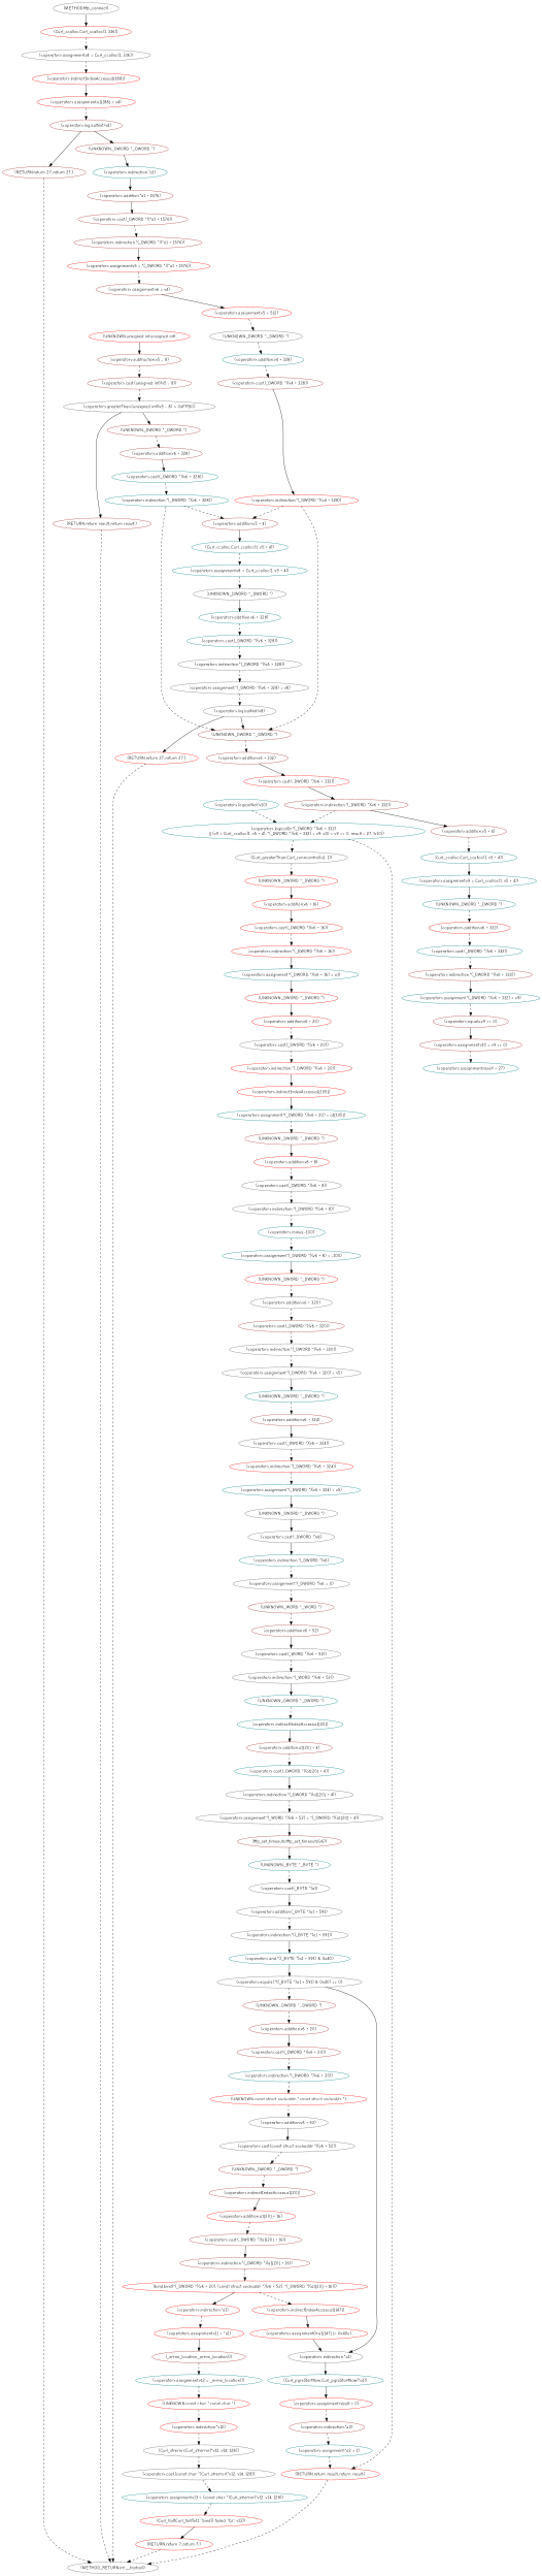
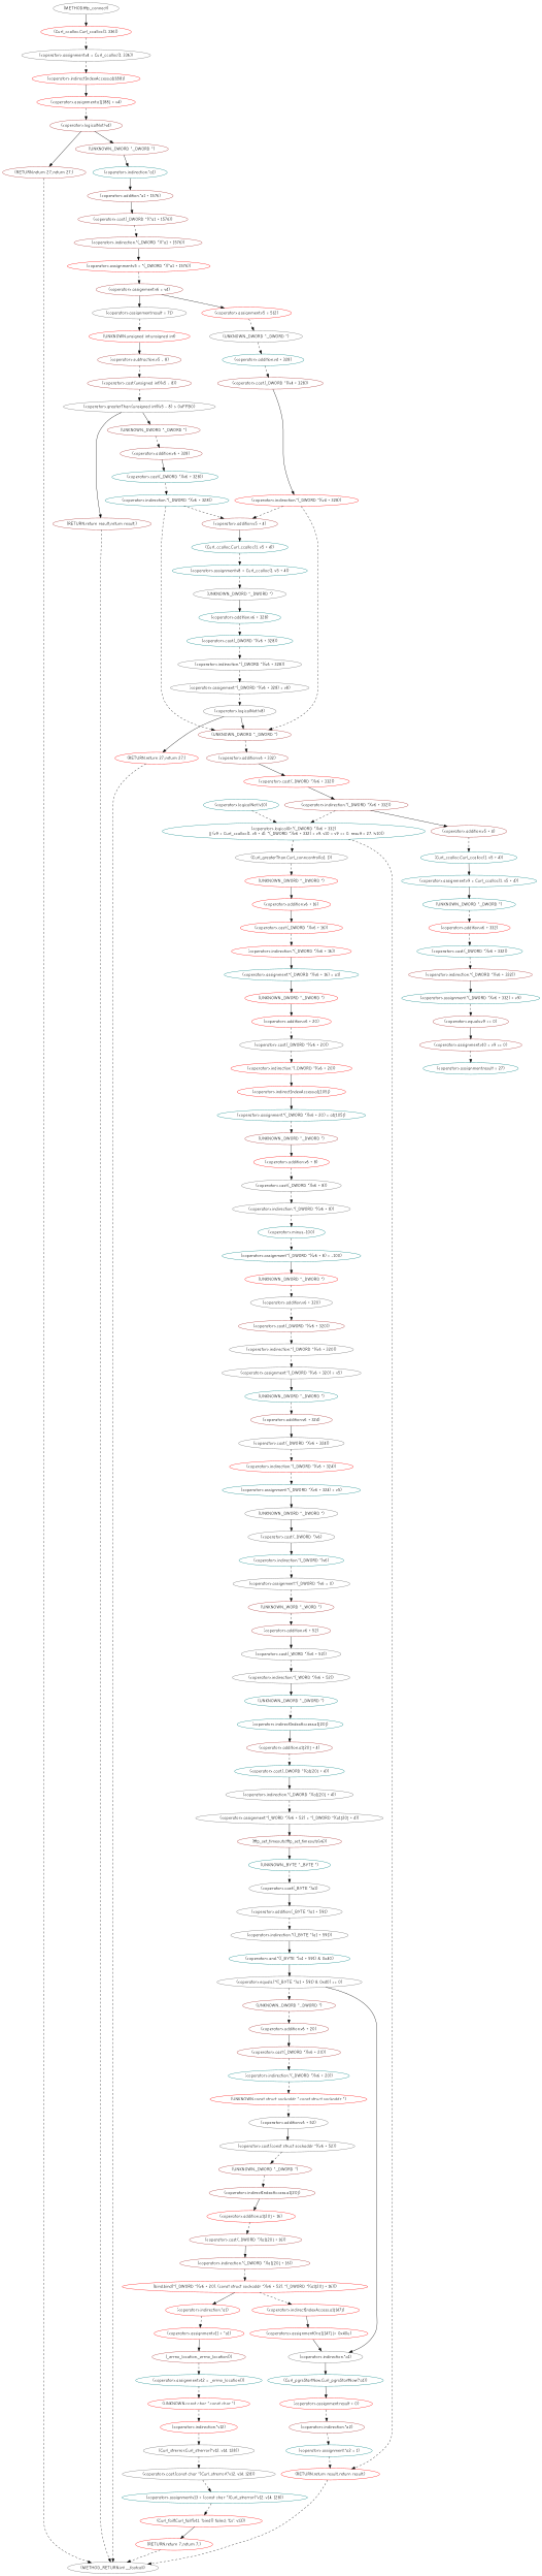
  digraph {
    fontname="Comic Neue"
    node [color=brown fontname="Comic Neue"]
    edge [fontname="Comic Neue" style=dashed]
    n1 [color=gray40 label="(<operator>.assignment,v4 = Curl_ccalloc(1, 336))"]
    n2 [color=red label="(<operator>.indirectIndexAccess,a1[188])"]
    n3 [color=red label="(<operator>.assignment,a1[188] = v4)"]
    n4 [color=red label="(Curl_ccalloc,Curl_ccalloc(1, 336))"]
    n5 [label="(<operator>.logicalNot,!v4)"]
    n6 [label="(RETURN,return 27;,return 27;)"]
    n7 [label="(UNKNOWN,_DWORD *,_DWORD *)"]
    n8 [color=gray40 label="(METHOD_RETURN,int __fastcall)"]
    n9 [color=teal label="(<operator>.indirection,*a1)"]
    n10 [color=red label="(<operator>.assignment,v5 = *(_DWORD *)(*a1 + 1576))"]
    n11 [label="(<operator>.assignment,v6 = v4)"]
+   n12 [color=gray40 label="(<operator>.assignment,result = 71)"]
    n13 [color=red label="(<operator>.assignment,v5 = 512)"]
    n14 [label="(<operator>.indirection,*(_DWORD *)(*a1 + 1576))"]
    n15 [label="(<operator>.cast,(_DWORD *)(*a1 + 1576))"]
    n16 [label="(<operator>.addition,*a1 + 1576)"]
    n17 [color=red label="(UNKNOWN,unsigned int,unsigned int)"]
    n18 [color=gray40 label="(UNKNOWN,_DWORD *,_DWORD *)"]
    n19 [label="(<operator>.subtraction,v5 - 8)"]
    n20 [color=gray40 label="(<operator>.greaterThan,(unsigned int)(v5 - 8) > 0xFFB0)"]
    n21 [label="(RETURN,return result;,return result;)"]
    n22 [label="(UNKNOWN,_DWORD *,_DWORD *)"]
    n23 [label="(<operator>.addition,v6 + 328)"]
    n24 [label="(<operator>.cast,(unsigned int)(v5 - 8))"]
    n25 [color=teal label="(<operator>.indirection,*(_DWORD *)(v6 + 328))"]
    n26 [label="(<operator>.addition,v5 + 4)"]
    n27 [label="(UNKNOWN,_DWORD *,_DWORD *)"]
    n28 [color=teal label="(Curl_ccalloc,Curl_ccalloc(1, v5 + 4))"]
    n29 [label="(<operator>.addition,v6 + 332)"]
    n30 [color=teal label="(<operator>.cast,(_DWORD *)(v6 + 328))"]
    n31 [color=teal label="(<operator>.addition,v4 + 328)"]
    n32 [color=red label="(<operator>.indirection,*(_DWORD *)(v4 + 328))"]
    n33 [label="(<operator>.cast,(_DWORD *)(v4 + 328))"]
    n34 [color=teal label="(<operator>.assignment,v8 = Curl_ccalloc(1, v5 + 4))"]
    n35 [color=gray40 label="(UNKNOWN,_DWORD *,_DWORD *)"]
    n36 [color=teal label="(<operator>.addition,v6 + 328)"]
    n37 [color=gray40 label="(<operator>.assignment,*(_DWORD *)(v6 + 328) = v8)"]
    n38 [color=gray40 label="(<operator>.logicalNot,!v8)"]
    n39 [color=red label="(RETURN,return 27;,return 27;)"]
    n40 [color=gray40 label="(<operator>.indirection,*(_DWORD *)(v6 + 328))"]
    n41 [color=teal label="(<operator>.cast,(_DWORD *)(v6 + 328))"]
    n42 [color=teal label="(<operator>.logicalOr,*(_DWORD *)(v6 + 332)\n    || (v9 = Curl_ccalloc(1, v5 + 4), *(_DWORD *)(v6 + 332) = v9, v10 = v9 == 0, result = 27, !v10))"]
    n43 [color=gray40 label="(Curl_greaterThan,Curl_conncontrol(a1, 1))"]
    n44 [color=red label="(RETURN,return result;,return result;)"]
    n45 [color=red label="(UNKNOWN,_DWORD *,_DWORD *)"]
    n46 [label="(<operator>.indirection,*(_DWORD *)(v6 + 332))"]
    n47 [label="(<operator>.addition,v5 + 4)"]
    n48 [color=teal label="(Curl_ccalloc,Curl_ccalloc(1, v5 + 4))"]
    n49 [color=red label="(<operator>.cast,(_DWORD *)(v6 + 332))"]
    n50 [color=teal label="(<operator>.assignment,v9 = Curl_ccalloc(1, v5 + 4))"]
    n51 [color=teal label="(UNKNOWN,_DWORD *,_DWORD *)"]
    n52 [color=red label="(<operator>.addition,v6 + 332)"]
    n53 [color=teal label="(<operator>.assignment,*(_DWORD *)(v6 + 332) = v9)"]
    n54 [label="(<operator>.equals,v9 == 0)"]
    n55 [label="(<operator>.assignment,v10 = v9 == 0)"]
    n56 [label="(<operator>.indirection,*(_DWORD *)(v6 + 332))"]
    n57 [color=teal label="(<operator>.cast,(_DWORD *)(v6 + 332))"]
    n58 [color=teal label="(<operator>.assignment,result = 27)"]
    n59 [color=teal label="(<operator>.logicalNot,!v10)"]
    n60 [color=red label="(<operator>.addition,v6 + 16)"]
    n61 [color=teal label="(<operator>.assignment,*(_DWORD *)(v6 + 16) = a1)"]
    n62 [color=red label="(UNKNOWN,_DWORD *,_DWORD *)"]
    n63 [color=red label="(<operator>.addition,v6 + 20)"]
    n64 [color=red label="(<operator>.indirection,*(_DWORD *)(v6 + 16))"]
    n65 [color=red label="(<operator>.cast,(_DWORD *)(v6 + 16))"]
    n66 [color=teal label="(<operator>.assignment,*(_DWORD *)(v6 + 20) = a1[105])"]
    n67 [label="(UNKNOWN,_DWORD *,_DWORD *)"]
    n68 [color=red label="(<operator>.addition,v6 + 8)"]
    n69 [color=red label="(<operator>.indirection,*(_DWORD *)(v6 + 20))"]
    n70 [color=red label="(<operator>.indirectIndexAccess,a1[105])"]
    n71 [color=gray40 label="(<operator>.cast,(_DWORD *)(v6 + 20))"]
    n72 [color=teal label="(<operator>.assignment,*(_DWORD *)(v6 + 8) = -100)"]
    n73 [color=red label="(UNKNOWN,_DWORD *,_DWORD *)"]
    n74 [color=gray40 label="(<operator>.addition,v6 + 320)"]
    n75 [color=gray40 label="(<operator>.indirection,*(_DWORD *)(v6 + 8))"]
    n76 [color=teal label="(<operator>.minus,-100)"]
    n77 [color=gray40 label="(<operator>.cast,(_DWORD *)(v6 + 8))"]
    n78 [color=gray40 label="(<operator>.assignment,*(_DWORD *)(v6 + 320) = v5)"]
    n79 [color=teal label="(UNKNOWN,_DWORD *,_DWORD *)"]
    n80 [label="(<operator>.addition,v6 + 324)"]
    n81 [color=gray40 label="(<operator>.indirection,*(_DWORD *)(v6 + 320))"]
    n82 [label="(<operator>.cast,(_DWORD *)(v6 + 320))"]
    n83 [color=teal label="(<operator>.assignment,*(_DWORD *)(v6 + 324) = v5)"]
    n84 [color=gray40 label="(UNKNOWN,_DWORD *,_DWORD *)"]
    n85 [color=gray40 label="(<operator>.cast,(_DWORD *)v6)"]
    n86 [color=red label="(<operator>.indirection,*(_DWORD *)(v6 + 324))"]
    n87 [color=gray40 label="(<operator>.cast,(_DWORD *)(v6 + 324))"]
    n88 [color=gray40 label="(<operator>.assignment,*(_DWORD *)v6 = 0)"]
    n89 [label="(UNKNOWN,_WORD *,_WORD *)"]
    n90 [label="(<operator>.addition,v6 + 52)"]
    n91 [color=teal label="(<operator>.indirection,*(_DWORD *)v6)"]
    n92 [color=gray40 label="(<operator>.assignment,*(_WORD *)(v6 + 52) = *(_DWORD *)(a1[20] + 4))"]
    n93 [label="(tftp_set_timeouts,tftp_set_timeouts(v6))"]
    n94 [color=teal label="(UNKNOWN,_BYTE *,_BYTE *)"]
    n95 [color=gray40 label="(<operator>.indirection,*(_WORD *)(v6 + 52))"]
    n96 [color=teal label="(UNKNOWN,_DWORD *,_DWORD *)"]
    n97 [color=teal label="(<operator>.indirectIndexAccess,a1[20])"]
    n98 [color=gray40 label="(<operator>.cast,(_WORD *)(v6 + 52))"]
    n99 [color=gray40 label="(<operator>.indirection,*(_DWORD *)(a1[20] + 4))"]
    n100 [color=teal label="(<operator>.cast,(_DWORD *)(a1[20] + 4))"]
    n101 [label="(<operator>.addition,a1[20] + 4)"]
    n102 [color=gray40 label="(<operator>.cast,(_BYTE *)a1)"]
    n103 [color=gray40 label="(<operator>.equals,(*((_BYTE *)a1 + 591) & 0x40) == 0)"]
    n104 [label="(UNKNOWN,_DWORD *,_DWORD *)"]
    n105 [color=gray40 label="(<operator>.indirection,*a1)"]
    n106 [label="(<operator>.addition,v6 + 20)"]
    n107 [color=teal label="(Curl_pgrsStartNow,Curl_pgrsStartNow(*a1))"]
    n108 [color=teal label="(<operator>.and,*((_BYTE *)a1 + 591) & 0x40)"]
    n109 [color=gray40 label="(<operator>.indirection,*((_BYTE *)a1 + 591))"]
    n110 [color=gray40 label="(<operator>.addition,(_BYTE *)a1 + 591)"]
    n111 [color=red label="(bind,bind(*(_DWORD *)(v6 + 20), (const struct sockaddr *)(v6 + 52), *(_DWORD *)(a1[20] + 16)))"]
    n112 [color=red label="(<operator>.indirection,*a1)"]
    n113 [color=red label="(<operator>.indirectIndexAccess,a1[147])"]
    n114 [color=red label="(<operator>.assignment,v11 = *a1)"]
    n115 [color=red label="(<operators>.assignmentOr,a1[147] |= 0x40u)"]
    n116 [color=teal label="(<operator>.indirection,*(_DWORD *)(v6 + 20))"]
    n117 [color=red label="(UNKNOWN,const struct sockaddr *,const struct sockaddr *)"]
    n118 [color=gray40 label="(<operator>.addition,v6 + 52)"]
    n119 [label="(<operator>.cast,(_DWORD *)(v6 + 20))"]
    n120 [color=gray40 label="(<operator>.cast,(const struct sockaddr *)(v6 + 52))"]
    n121 [label="(UNKNOWN,_DWORD *,_DWORD *)"]
    n122 [label="(<operator>.indirectIndexAccess,a1[20])"]
    n123 [label="(<operator>.indirection,*(_DWORD *)(a1[20] + 16))"]
    n124 [label="(<operator>.cast,(_DWORD *)(a1[20] + 16))"]
    n125 [color=red label="(<operator>.addition,a1[20] + 16)"]
    n126 [label="(_errno_location,_errno_location())"]
    n127 [color=teal label="(<operator>.assignment,v12 = _errno_location())"]
    n128 [color=red label="(UNKNOWN,const char *,const char *)"]
    n129 [color=red label="(<operator>.indirection,*v12)"]
    n130 [color=teal label="(<operator>.assignment,v13 = (const char *)Curl_strerror(*v12, v14, 128))"]
    n131 [color=red label="(Curl_failf,Curl_failf(v11, \"bind() failed; %s\", v13))"]
    n132 [color=red label="(RETURN,return 7;,return 7;)"]
    n133 [color=gray40 label="(<operator>.cast,(const char *)Curl_strerror(*v12, v14, 128))"]
    n134 [color=gray40 label="(Curl_strerror,Curl_strerror(*v12, v14, 128))"]
    n135 [color=red label="(<operator>.assignment,result = 0)"]
    n136 [label="(<operator>.indirection,*a2)"]
    n137 [color=teal label="(<operator>.assignment,*a2 = 1)"]
    n138 [color=gray40 label="(METHOD,tftp_connect)"]
    n1 -> n2
    n2 -> n3 [style=solid]
    n3 -> n5
    n4 -> n1
    n5 -> n6 [style=solid]
    n5 -> n7 [style=solid]
    n6 -> n8
    n7 -> n9 [style=solid]
    n9 -> n16 [style=solid]
    n10 -> n11
+   n11 -> n12 [style=solid]
    n11 -> n13 [style=solid]
+   n12 -> n17
    n13 -> n18
    n14 -> n10 [style=solid]
    n15 -> n14
    n16 -> n15 [style=solid]
    n17 -> n19 [style=solid]
    n18 -> n31
    n19 -> n24
    n20 -> n21 [style=solid]
    n20 -> n22 [style=solid]
    n21 -> n8
    n22 -> n23
    n23 -> n30 [style=solid]
    n24 -> n20
    n25 -> n26
    n25 -> n27
    n26 -> n28 [style=solid]
    n27 -> n29
    n28 -> n34
    n29 -> n49 [style=solid]
    n30 -> n25
    n31 -> n33
    n32 -> n26
    n32 -> n27
    n33 -> n32 [style=solid]
    n34 -> n35
    n35 -> n36 [style=solid]
    n36 -> n41
    n37 -> n38
    n38 -> n27 [style=solid]
    n38 -> n39 [style=solid]
    n39 -> n8
    n40 -> n37
    n41 -> n40
    n42 -> n43
    n42 -> n44
    n43 -> n45
    n44 -> n8
    n45 -> n60 [style=solid]
    n46 -> n42
    n46 -> n47 [style=solid]
    n47 -> n48
    n48 -> n50 [style=solid]
    n49 -> n46 [style=solid]
    n50 -> n51 [style=solid]
    n51 -> n52
    n52 -> n57
    n53 -> n54
    n54 -> n55 [style=solid]
    n55 -> n58
    n56 -> n53 [style=solid]
    n57 -> n56
    n59 -> n42
    n60 -> n65 [style=solid]
    n61 -> n62 [style=solid]
    n62 -> n63 [style=solid]
    n63 -> n71
    n64 -> n61 [style=solid]
    n65 -> n64
    n66 -> n67
    n67 -> n68 [style=solid]
    n68 -> n77
    n69 -> n70 [style=solid]
    n70 -> n66 [style=solid]
    n71 -> n69
    n72 -> n73 [style=solid]
    n73 -> n74
    n74 -> n82
    n75 -> n76
    n76 -> n72
    n77 -> n75
    n78 -> n79 [style=solid]
    n79 -> n80
    n80 -> n87 [style=solid]
    n81 -> n78
    n82 -> n81
    n83 -> n84 [style=solid]
    n84 -> n85 [style=solid]
    n85 -> n91 [style=solid]
    n86 -> n83
    n87 -> n86
    n88 -> n89
    n89 -> n90
    n90 -> n98 [style=solid]
    n91 -> n88
    n92 -> n93 [style=solid]
    n93 -> n94 [style=solid]
    n94 -> n102
    n95 -> n96 [style=solid]
    n96 -> n97
    n97 -> n101 [style=solid]
    n98 -> n95
    n99 -> n92
    n100 -> n99 [style=solid]
    n101 -> n100
    n102 -> n110 [style=solid]
    n103 -> n104
    n103 -> n105 [style=solid]
    n104 -> n106
    n105 -> n107 [style=solid]
    n106 -> n119 [style=solid]
    n107 -> n135 [style=solid]
    n108 -> n103 [style=solid]
    n109 -> n108 [style=solid]
    n110 -> n109
    n111 -> n112 [style=solid]
    n111 -> n113
    n112 -> n114
    n113 -> n115 [style=solid]
    n114 -> n126 [style=solid]
    n115 -> n105 [style=solid]
    n116 -> n117
    n117 -> n118
    n118 -> n120 [style=solid]
    n119 -> n116
    n120 -> n121
    n121 -> n122
    n122 -> n125 [style=solid]
    n123 -> n111
    n124 -> n123 [style=solid]
    n125 -> n124
    n126 -> n127
    n127 -> n128
    n128 -> n129
    n129 -> n134
    n130 -> n131
    n131 -> n132 [style=solid]
    n132 -> n8
    n133 -> n130
    n134 -> n133
    n135 -> n136
    n136 -> n137
    n137 -> n44
    n138 -> n4 [style=solid]
  }
